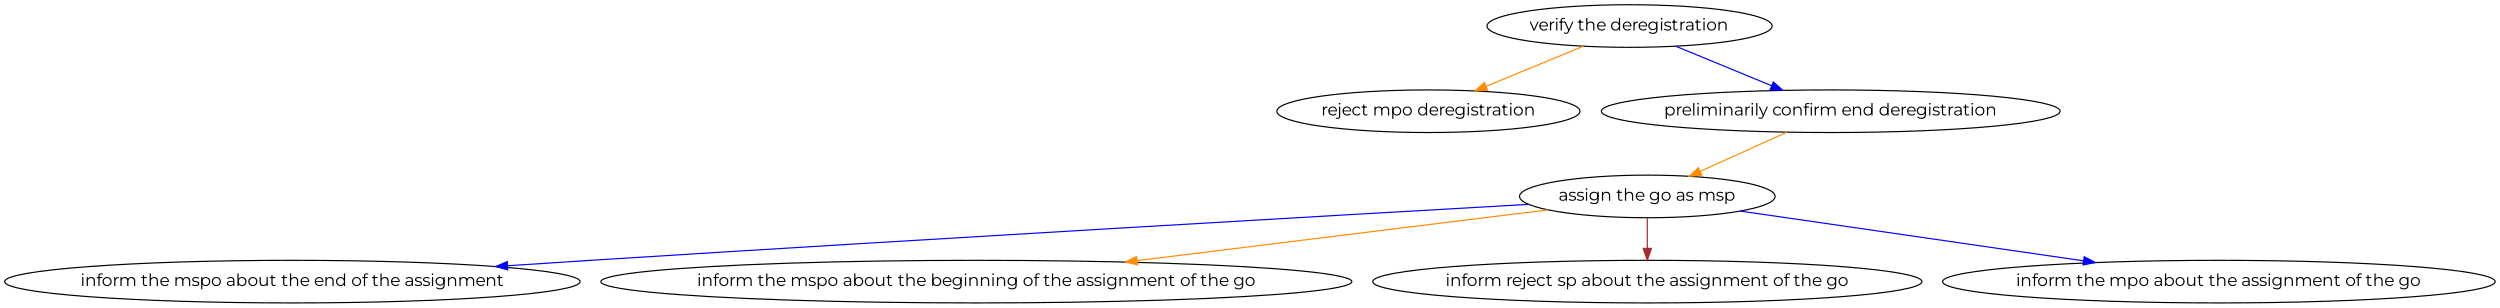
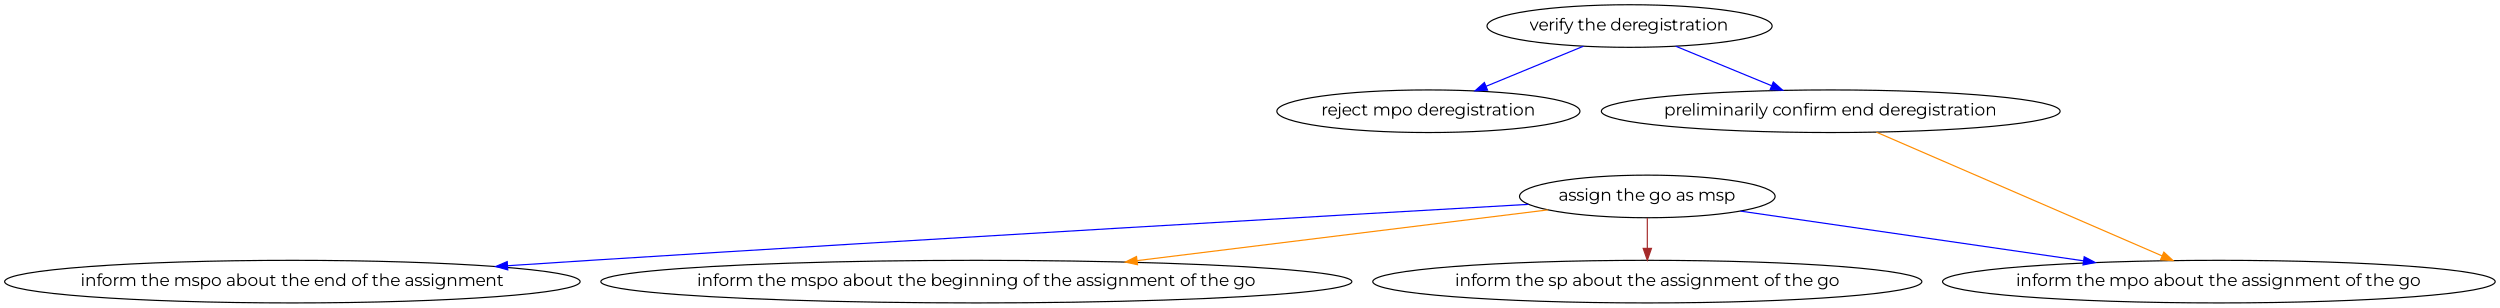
  strict digraph {
    fontname=Montserrat
    node [fontname=Montserrat]
    edge [attrs="{'type': 'flow', 'label': 'flow'}" color=darkorange fontname=Montserrat]
    "verify the deregistration" [attrs="{'type': 'Activity', 'label': 'verify the deregistration'}"]
    n2 [attrs="{'type': 'Activity', 'label': 'reject the deregistration'}" label="reject mpo deregistration"]
    n3 [attrs="{'type': 'Activity', 'label': 'preliminarily confirm the deregistration'}" label="preliminarily confirm end deregistration"]
    "assign the go as msp" [attrs="{'type': 'Activity', 'label': 'assign the go as msp'}"]
    "inform the mspo about the end of the assignment" [attrs="{'type': 'Activity', 'label': 'inform the mspo about the end of the assignment'}"]
    "inform the mspo about the beginning of the assignment of the go" [attrs="{'type': 'Activity', 'label': 'inform the mspo about the beginning of the assignment of the go'}"]
    "inform the mpo about the assignment of the go" [attrs="{'type': 'Activity', 'label': 'inform the mpo about the assignment of the go'}"]
-   "inform the sp about the assignment of the go" [attrs="{'type': 'Activity', 'label': 'inform the sp about the assignment of the go'}" label="inform reject sp about the assignment of the go"]
-   "verify the deregistration" -> n2
+   "inform the sp about the assignment of the go" [attrs="{'type': 'Activity', 'label': 'inform the sp about the assignment of the go'}"]
+   "verify the deregistration" -> n2 [color=blue]
    "verify the deregistration" -> n3 [color=blue]
-   n3 -> "assign the go as msp"
+   n3 -> "inform the mpo about the assignment of the go"
    "assign the go as msp" -> "inform the mspo about the end of the assignment" [color=blue]
    "assign the go as msp" -> "inform the mspo about the beginning of the assignment of the go"
    "assign the go as msp" -> "inform the mpo about the assignment of the go" [color=blue]
    "assign the go as msp" -> "inform the sp about the assignment of the go" [color=brown]
  }
